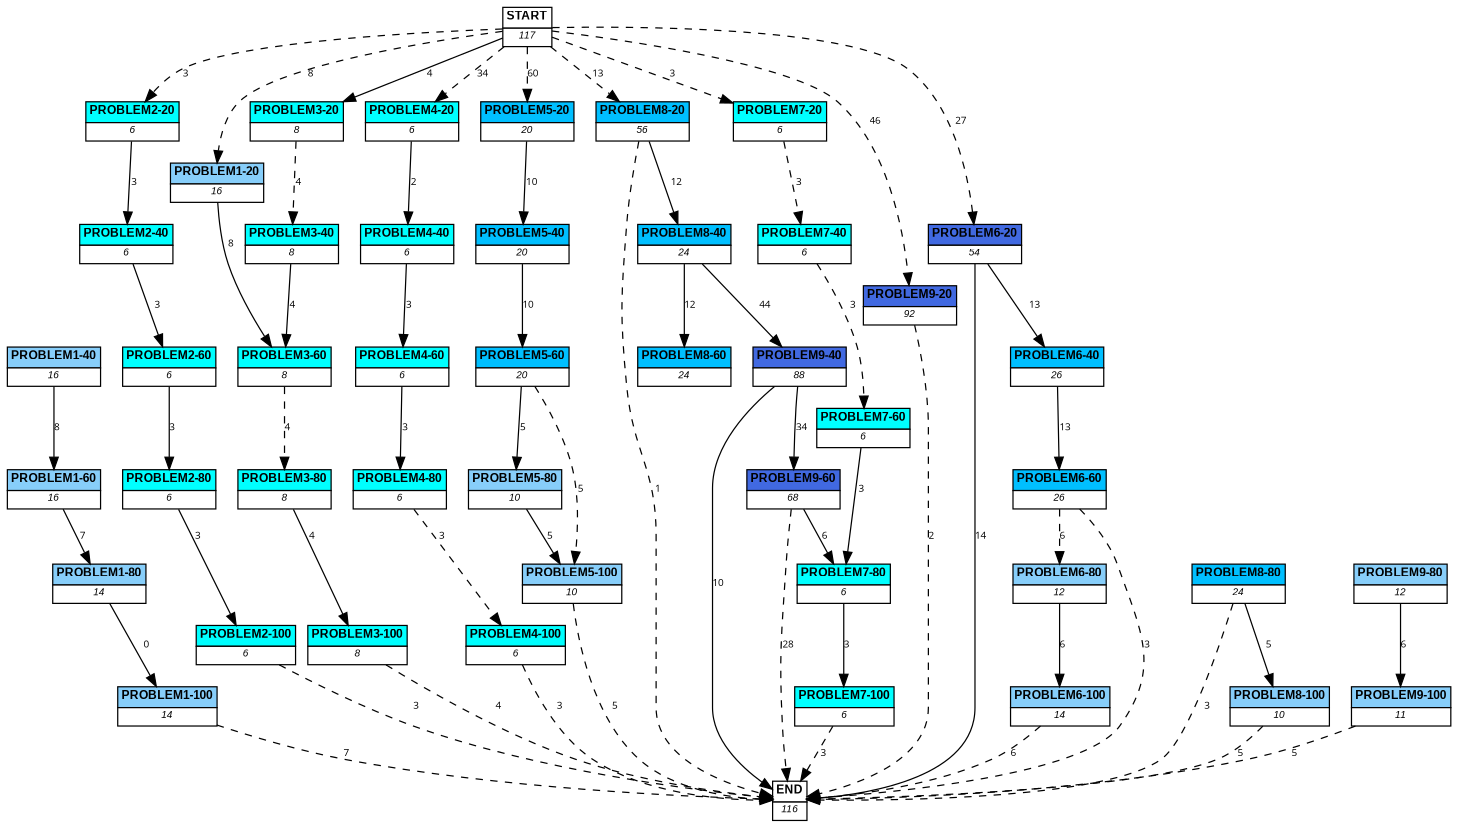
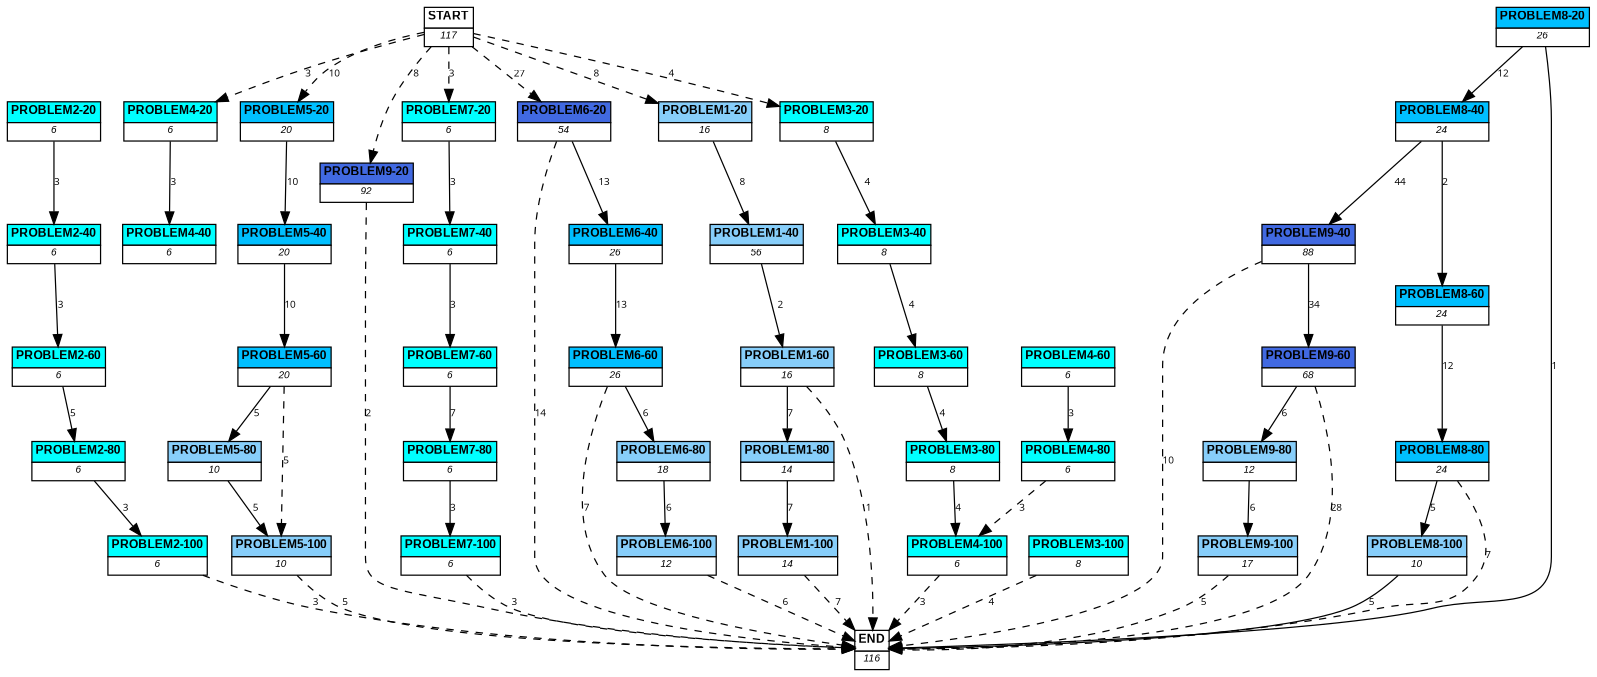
  digraph {
    fontname="Open Sans"
    node [fontname="Open Sans" shape=plain]
    edge [fontname="Open Sans" fontsize=8 labelfloat=false]
    n1 [label=<<table border="0" cellborder="1" cellspacing="0"><tr><td bgcolor="aqua"><FONT face="Arial" POINT-SIZE="10"><b>PROBLEM2-20</b></FONT></td></tr><tr><td bgcolor="white"><FONT face="Arial" POINT-SIZE="8"><i>6</i></FONT></td></tr></table>>]
    n2 [label=<<table border="0" cellborder="1" cellspacing="0"><tr><td bgcolor="aqua"><FONT face="Arial" POINT-SIZE="10"><b>PROBLEM2-40</b></FONT></td></tr><tr><td bgcolor="white"><FONT face="Arial" POINT-SIZE="8"><i>6</i></FONT></td></tr></table>>]
    n3 [label=<<table border="0" cellborder="1" cellspacing="0"><tr><td bgcolor="aqua"><FONT face="Arial" POINT-SIZE="10"><b>PROBLEM2-60</b></FONT></td></tr><tr><td bgcolor="white"><FONT face="Arial" POINT-SIZE="8"><i>6</i></FONT></td></tr></table>>]
    n4 [label=<<table border="0" cellborder="1" cellspacing="0"><tr><td bgcolor="aqua"><FONT face="Arial" POINT-SIZE="10"><b>PROBLEM2-80</b></FONT></td></tr><tr><td bgcolor="white"><FONT face="Arial" POINT-SIZE="8"><i>6</i></FONT></td></tr></table>>]
    n5 [label=<<table border="0" cellborder="1" cellspacing="0"><tr><td bgcolor="aqua"><FONT face="Arial" POINT-SIZE="10"><b>PROBLEM2-100</b></FONT></td></tr><tr><td bgcolor="white"><FONT face="Arial" POINT-SIZE="8"><i>6</i></FONT></td></tr></table>>]
    n6 [label=<<table border="0" cellborder="1" cellspacing="0"><tr><td bgcolor="white"><FONT face="Arial" POINT-SIZE="10"><b>END</b></FONT></td></tr><tr><td bgcolor="white"><FONT face="Arial" POINT-SIZE="8"><i>116</i></FONT></td></tr></table>>]
    n7 [label=<<table border="0" cellborder="1" cellspacing="0"><tr><td bgcolor="lightskyblue"><FONT face="Arial" POINT-SIZE="10"><b>PROBLEM1-20</b></FONT></td></tr><tr><td bgcolor="white"><FONT face="Arial" POINT-SIZE="8"><i>16</i></FONT></td></tr></table>>]
-   n8 [label=<<table border="0" cellborder="1" cellspacing="0"><tr><td bgcolor="lightskyblue"><FONT face="Arial" POINT-SIZE="10"><b>PROBLEM1-40</b></FONT></td></tr><tr><td bgcolor="white"><FONT face="Arial" POINT-SIZE="8"><i>16</i></FONT></td></tr></table>>]
+   n8 [label=<<table border="0" cellborder="1" cellspacing="0"><tr><td bgcolor="lightskyblue"><FONT face="Arial" POINT-SIZE="10"><b>PROBLEM1-40</b></FONT></td></tr><tr><td bgcolor="white"><FONT face="Arial" POINT-SIZE="8"><i>56</i></FONT></td></tr></table>>]
    n9 [label=<<table border="0" cellborder="1" cellspacing="0"><tr><td bgcolor="lightskyblue"><FONT face="Arial" POINT-SIZE="10"><b>PROBLEM1-60</b></FONT></td></tr><tr><td bgcolor="white"><FONT face="Arial" POINT-SIZE="8"><i>16</i></FONT></td></tr></table>>]
    n10 [label=<<table border="0" cellborder="1" cellspacing="0"><tr><td bgcolor="lightskyblue"><FONT face="Arial" POINT-SIZE="10"><b>PROBLEM1-80</b></FONT></td></tr><tr><td bgcolor="white"><FONT face="Arial" POINT-SIZE="8"><i>14</i></FONT></td></tr></table>>]
    n11 [label=<<table border="0" cellborder="1" cellspacing="0"><tr><td bgcolor="lightskyblue"><FONT face="Arial" POINT-SIZE="10"><b>PROBLEM1-100</b></FONT></td></tr><tr><td bgcolor="white"><FONT face="Arial" POINT-SIZE="8"><i>14</i></FONT></td></tr></table>>]
    n12 [label=<<table border="0" cellborder="1" cellspacing="0"><tr><td bgcolor="aqua"><FONT face="Arial" POINT-SIZE="10"><b>PROBLEM3-20</b></FONT></td></tr><tr><td bgcolor="white"><FONT face="Arial" POINT-SIZE="8"><i>8</i></FONT></td></tr></table>>]
    n13 [label=<<table border="0" cellborder="1" cellspacing="0"><tr><td bgcolor="aqua"><FONT face="Arial" POINT-SIZE="10"><b>PROBLEM3-40</b></FONT></td></tr><tr><td bgcolor="white"><FONT face="Arial" POINT-SIZE="8"><i>8</i></FONT></td></tr></table>>]
    n14 [label=<<table border="0" cellborder="1" cellspacing="0"><tr><td bgcolor="aqua"><FONT face="Arial" POINT-SIZE="10"><b>PROBLEM3-60</b></FONT></td></tr><tr><td bgcolor="white"><FONT face="Arial" POINT-SIZE="8"><i>8</i></FONT></td></tr></table>>]
    n15 [label=<<table border="0" cellborder="1" cellspacing="0"><tr><td bgcolor="aqua"><FONT face="Arial" POINT-SIZE="10"><b>PROBLEM3-80</b></FONT></td></tr><tr><td bgcolor="white"><FONT face="Arial" POINT-SIZE="8"><i>8</i></FONT></td></tr></table>>]
    n16 [label=<<table border="0" cellborder="1" cellspacing="0"><tr><td bgcolor="aqua"><FONT face="Arial" POINT-SIZE="10"><b>PROBLEM3-100</b></FONT></td></tr><tr><td bgcolor="white"><FONT face="Arial" POINT-SIZE="8"><i>8</i></FONT></td></tr></table>>]
    n17 [label=<<table border="0" cellborder="1" cellspacing="0"><tr><td bgcolor="aqua"><FONT face="Arial" POINT-SIZE="10"><b>PROBLEM4-20</b></FONT></td></tr><tr><td bgcolor="white"><FONT face="Arial" POINT-SIZE="8"><i>6</i></FONT></td></tr></table>>]
    n18 [label=<<table border="0" cellborder="1" cellspacing="0"><tr><td bgcolor="aqua"><FONT face="Arial" POINT-SIZE="10"><b>PROBLEM4-40</b></FONT></td></tr><tr><td bgcolor="white"><FONT face="Arial" POINT-SIZE="8"><i>6</i></FONT></td></tr></table>>]
    n19 [label=<<table border="0" cellborder="1" cellspacing="0"><tr><td bgcolor="aqua"><FONT face="Arial" POINT-SIZE="10"><b>PROBLEM4-60</b></FONT></td></tr><tr><td bgcolor="white"><FONT face="Arial" POINT-SIZE="8"><i>6</i></FONT></td></tr></table>>]
    n20 [label=<<table border="0" cellborder="1" cellspacing="0"><tr><td bgcolor="aqua"><FONT face="Arial" POINT-SIZE="10"><b>PROBLEM4-80</b></FONT></td></tr><tr><td bgcolor="white"><FONT face="Arial" POINT-SIZE="8"><i>6</i></FONT></td></tr></table>>]
    n21 [label=<<table border="0" cellborder="1" cellspacing="0"><tr><td bgcolor="aqua"><FONT face="Arial" POINT-SIZE="10"><b>PROBLEM4-100</b></FONT></td></tr><tr><td bgcolor="white"><FONT face="Arial" POINT-SIZE="8"><i>6</i></FONT></td></tr></table>>]
    n22 [label=<<table border="0" cellborder="1" cellspacing="0"><tr><td bgcolor="deepskyblue"><FONT face="Arial" POINT-SIZE="10"><b>PROBLEM5-20</b></FONT></td></tr><tr><td bgcolor="white"><FONT face="Arial" POINT-SIZE="8"><i>20</i></FONT></td></tr></table>>]
    n23 [label=<<table border="0" cellborder="1" cellspacing="0"><tr><td bgcolor="deepskyblue"><FONT face="Arial" POINT-SIZE="10"><b>PROBLEM5-40</b></FONT></td></tr><tr><td bgcolor="white"><FONT face="Arial" POINT-SIZE="8"><i>20</i></FONT></td></tr></table>>]
    n24 [label=<<table border="0" cellborder="1" cellspacing="0"><tr><td bgcolor="deepskyblue"><FONT face="Arial" POINT-SIZE="10"><b>PROBLEM5-60</b></FONT></td></tr><tr><td bgcolor="white"><FONT face="Arial" POINT-SIZE="8"><i>20</i></FONT></td></tr></table>>]
    n25 [label=<<table border="0" cellborder="1" cellspacing="0"><tr><td bgcolor="lightskyblue"><FONT face="Arial" POINT-SIZE="10"><b>PROBLEM5-80</b></FONT></td></tr><tr><td bgcolor="white"><FONT face="Arial" POINT-SIZE="8"><i>10</i></FONT></td></tr></table>>]
    n26 [label=<<table border="0" cellborder="1" cellspacing="0"><tr><td bgcolor="lightskyblue"><FONT face="Arial" POINT-SIZE="10"><b>PROBLEM5-100</b></FONT></td></tr><tr><td bgcolor="white"><FONT face="Arial" POINT-SIZE="8"><i>10</i></FONT></td></tr></table>>]
-   n27 [label=<<table border="0" cellborder="1" cellspacing="0"><tr><td bgcolor="deepskyblue"><FONT face="Arial" POINT-SIZE="10"><b>PROBLEM8-20</b></FONT></td></tr><tr><td bgcolor="white"><FONT face="Arial" POINT-SIZE="8"><i>56</i></FONT></td></tr></table>>]
+   n27 [label=<<table border="0" cellborder="1" cellspacing="0"><tr><td bgcolor="deepskyblue"><FONT face="Arial" POINT-SIZE="10"><b>PROBLEM8-20</b></FONT></td></tr><tr><td bgcolor="white"><FONT face="Arial" POINT-SIZE="8"><i>26</i></FONT></td></tr></table>>]
    n28 [label=<<table border="0" cellborder="1" cellspacing="0"><tr><td bgcolor="deepskyblue"><FONT face="Arial" POINT-SIZE="10"><b>PROBLEM8-40</b></FONT></td></tr><tr><td bgcolor="white"><FONT face="Arial" POINT-SIZE="8"><i>24</i></FONT></td></tr></table>>]
    n29 [label=<<table border="0" cellborder="1" cellspacing="0"><tr><td bgcolor="deepskyblue"><FONT face="Arial" POINT-SIZE="10"><b>PROBLEM8-60</b></FONT></td></tr><tr><td bgcolor="white"><FONT face="Arial" POINT-SIZE="8"><i>24</i></FONT></td></tr></table>>]
    n30 [label=<<table border="0" cellborder="1" cellspacing="0"><tr><td bgcolor="royalblue"><FONT face="Arial" POINT-SIZE="10"><b>PROBLEM9-40</b></FONT></td></tr><tr><td bgcolor="white"><FONT face="Arial" POINT-SIZE="8"><i>88</i></FONT></td></tr></table>>]
    n31 [label=<<table border="0" cellborder="1" cellspacing="0"><tr><td bgcolor="deepskyblue"><FONT face="Arial" POINT-SIZE="10"><b>PROBLEM8-80</b></FONT></td></tr><tr><td bgcolor="white"><FONT face="Arial" POINT-SIZE="8"><i>24</i></FONT></td></tr></table>>]
    n32 [label=<<table border="0" cellborder="1" cellspacing="0"><tr><td bgcolor="lightskyblue"><FONT face="Arial" POINT-SIZE="10"><b>PROBLEM8-100</b></FONT></td></tr><tr><td bgcolor="white"><FONT face="Arial" POINT-SIZE="8"><i>10</i></FONT></td></tr></table>>]
    n33 [label=<<table border="0" cellborder="1" cellspacing="0"><tr><td bgcolor="royalblue"><FONT face="Arial" POINT-SIZE="10"><b>PROBLEM9-20</b></FONT></td></tr><tr><td bgcolor="white"><FONT face="Arial" POINT-SIZE="8"><i>92</i></FONT></td></tr></table>>]
    n34 [label=<<table border="0" cellborder="1" cellspacing="0"><tr><td bgcolor="royalblue"><FONT face="Arial" POINT-SIZE="10"><b>PROBLEM9-60</b></FONT></td></tr><tr><td bgcolor="white"><FONT face="Arial" POINT-SIZE="8"><i>68</i></FONT></td></tr></table>>]
    n35 [label=<<table border="0" cellborder="1" cellspacing="0"><tr><td bgcolor="lightskyblue"><FONT face="Arial" POINT-SIZE="10"><b>PROBLEM9-80</b></FONT></td></tr><tr><td bgcolor="white"><FONT face="Arial" POINT-SIZE="8"><i>12</i></FONT></td></tr></table>>]
-   n36 [label=<<table border="0" cellborder="1" cellspacing="0"><tr><td bgcolor="lightskyblue"><FONT face="Arial" POINT-SIZE="10"><b>PROBLEM9-100</b></FONT></td></tr><tr><td bgcolor="white"><FONT face="Arial" POINT-SIZE="8"><i>11</i></FONT></td></tr></table>>]
+   n36 [label=<<table border="0" cellborder="1" cellspacing="0"><tr><td bgcolor="lightskyblue"><FONT face="Arial" POINT-SIZE="10"><b>PROBLEM9-100</b></FONT></td></tr><tr><td bgcolor="white"><FONT face="Arial" POINT-SIZE="8"><i>17</i></FONT></td></tr></table>>]
    n37 [label=<<table border="0" cellborder="1" cellspacing="0"><tr><td bgcolor="aqua"><FONT face="Arial" POINT-SIZE="10"><b>PROBLEM7-20</b></FONT></td></tr><tr><td bgcolor="white"><FONT face="Arial" POINT-SIZE="8"><i>6</i></FONT></td></tr></table>>]
    n38 [label=<<table border="0" cellborder="1" cellspacing="0"><tr><td bgcolor="aqua"><FONT face="Arial" POINT-SIZE="10"><b>PROBLEM7-40</b></FONT></td></tr><tr><td bgcolor="white"><FONT face="Arial" POINT-SIZE="8"><i>6</i></FONT></td></tr></table>>]
    n39 [label=<<table border="0" cellborder="1" cellspacing="0"><tr><td bgcolor="aqua"><FONT face="Arial" POINT-SIZE="10"><b>PROBLEM7-60</b></FONT></td></tr><tr><td bgcolor="white"><FONT face="Arial" POINT-SIZE="8"><i>6</i></FONT></td></tr></table>>]
    n40 [label=<<table border="0" cellborder="1" cellspacing="0"><tr><td bgcolor="aqua"><FONT face="Arial" POINT-SIZE="10"><b>PROBLEM7-80</b></FONT></td></tr><tr><td bgcolor="white"><FONT face="Arial" POINT-SIZE="8"><i>6</i></FONT></td></tr></table>>]
    n41 [label=<<table border="0" cellborder="1" cellspacing="0"><tr><td bgcolor="aqua"><FONT face="Arial" POINT-SIZE="10"><b>PROBLEM7-100</b></FONT></td></tr><tr><td bgcolor="white"><FONT face="Arial" POINT-SIZE="8"><i>6</i></FONT></td></tr></table>>]
    n42 [label=<<table border="0" cellborder="1" cellspacing="0"><tr><td bgcolor="royalblue"><FONT face="Arial" POINT-SIZE="10"><b>PROBLEM6-20</b></FONT></td></tr><tr><td bgcolor="white"><FONT face="Arial" POINT-SIZE="8"><i>54</i></FONT></td></tr></table>>]
    n43 [label=<<table border="0" cellborder="1" cellspacing="0"><tr><td bgcolor="deepskyblue"><FONT face="Arial" POINT-SIZE="10"><b>PROBLEM6-40</b></FONT></td></tr><tr><td bgcolor="white"><FONT face="Arial" POINT-SIZE="8"><i>26</i></FONT></td></tr></table>>]
    n44 [label=<<table border="0" cellborder="1" cellspacing="0"><tr><td bgcolor="deepskyblue"><FONT face="Arial" POINT-SIZE="10"><b>PROBLEM6-60</b></FONT></td></tr><tr><td bgcolor="white"><FONT face="Arial" POINT-SIZE="8"><i>26</i></FONT></td></tr></table>>]
-   n45 [label=<<table border="0" cellborder="1" cellspacing="0"><tr><td bgcolor="lightskyblue"><FONT face="Arial" POINT-SIZE="10"><b>PROBLEM6-80</b></FONT></td></tr><tr><td bgcolor="white"><FONT face="Arial" POINT-SIZE="8"><i>12</i></FONT></td></tr></table>>]
-   n46 [label=<<table border="0" cellborder="1" cellspacing="0"><tr><td bgcolor="lightskyblue"><FONT face="Arial" POINT-SIZE="10"><b>PROBLEM6-100</b></FONT></td></tr><tr><td bgcolor="white"><FONT face="Arial" POINT-SIZE="8"><i>14</i></FONT></td></tr></table>>]
+   n45 [label=<<table border="0" cellborder="1" cellspacing="0"><tr><td bgcolor="lightskyblue"><FONT face="Arial" POINT-SIZE="10"><b>PROBLEM6-80</b></FONT></td></tr><tr><td bgcolor="white"><FONT face="Arial" POINT-SIZE="8"><i>18</i></FONT></td></tr></table>>]
+   n46 [label=<<table border="0" cellborder="1" cellspacing="0"><tr><td bgcolor="lightskyblue"><FONT face="Arial" POINT-SIZE="10"><b>PROBLEM6-100</b></FONT></td></tr><tr><td bgcolor="white"><FONT face="Arial" POINT-SIZE="8"><i>12</i></FONT></td></tr></table>>]
    n47 [label=<<table border="0" cellborder="1" cellspacing="0"><tr><td bgcolor="white"><FONT face="Arial" POINT-SIZE="10"><b>START</b></FONT></td></tr><tr><td bgcolor="white"><FONT face="Arial" POINT-SIZE="8"><i>117</i></FONT></td></tr></table>>]
    n1 -> n2 [label=3]
    n2 -> n3 [label=3]
-   n3 -> n4 [label=3]
+   n3 -> n4 [label=5]
    n4 -> n5 [label=3]
    n5 -> n6 [label=3 style=dashed]
-   n7 -> n14 [label=8]
-   n8 -> n9 [label=8]
+   n7 -> n8 [label=8]
+   n8 -> n9 [label=2]
+   n9 -> n6 [label=1 style=dashed]
    n9 -> n10 [label=7]
-   n10 -> n11 [label=0]
+   n10 -> n11 [label=7]
    n11 -> n6 [label=7 style=dashed]
-   n12 -> n13 [label=4 style=dashed]
+   n12 -> n13 [label=4]
    n13 -> n14 [label=4]
-   n14 -> n15 [label=4 style=dashed]
-   n15 -> n16 [label=4]
+   n14 -> n15 [label=4]
+   n15 -> n21 [label=4]
    n16 -> n6 [label=4 style=dashed]
-   n17 -> n18 [label=2]
-   n18 -> n19 [label=3]
+   n17 -> n18 [label=3]
    n19 -> n20 [label=3]
    n20 -> n21 [label=3 style=dashed]
    n21 -> n6 [label=3 style=dashed]
    n22 -> n23 [label=10]
    n23 -> n24 [label=10]
    n24 -> n25 [label=5]
    n24 -> n26 [label=5 style=dashed]
    n25 -> n26 [label=5]
    n26 -> n6 [label=5 style=dashed]
-   n27 -> n6 [label=1 style=dashed]
+   n27 -> n6 [label=1 style=solid]
    n27 -> n28 [label=12]
-   n28 -> n29 [label=12]
+   n28 -> n29 [label=2]
    n28 -> n30 [label=44]
-   n30 -> n6 [label=10 style=solid]
+   n29 -> n31 [label=12]
+   n30 -> n6 [label=10 style=dashed]
    n30 -> n34 [label=34]
-   n31 -> n6 [label=3 style=dashed]
+   n31 -> n6 [label=7 style=dashed]
    n31 -> n32 [label=5]
-   n32 -> n6 [label=5 style=dashed]
+   n32 -> n6 [label=5 style=solid]
    n33 -> n6 [label=2 style=dashed]
    n34 -> n6 [label=28 style=dashed]
-   n34 -> n40 [label=6]
+   n34 -> n35 [label=6]
    n35 -> n36 [label=6]
    n36 -> n6 [label=5 style=dashed]
-   n37 -> n38 [label=3 style=dashed]
-   n38 -> n39 [label=3 style=dashed]
-   n39 -> n40 [label=3]
+   n37 -> n38 [label=3]
+   n38 -> n39 [label=3]
+   n39 -> n40 [label=7]
    n40 -> n41 [label=3]
    n41 -> n6 [label=3 style=dashed]
-   n42 -> n6 [label=14 style=solid]
+   n42 -> n6 [label=14 style=dashed]
    n42 -> n43 [label=13]
    n43 -> n44 [label=13]
-   n44 -> n6 [label=3 style=dashed]
-   n44 -> n45 [label=6 style=dashed]
+   n44 -> n6 [label=7 style=dashed]
+   n44 -> n45 [label=6]
    n45 -> n46 [label=6]
    n46 -> n6 [label=6 style=dashed]
-   n47 -> n1 [label=3 style=dashed]
    n47 -> n7 [label=8 style=dashed]
-   n47 -> n12 [label=4 style=solid]
-   n47 -> n17 [label=34 style=dashed]
-   n47 -> n22 [label=60 style=dashed]
-   n47 -> n27 [label=13 style=dashed]
-   n47 -> n33 [label=46 style=dashed]
+   n47 -> n12 [label=4 style=dashed]
+   n47 -> n17 [label=3 style=dashed]
+   n47 -> n22 [label=10 style=dashed]
+   n47 -> n33 [label=8 style=dashed]
    n47 -> n37 [label=3 style=dashed]
    n47 -> n42 [label=27 style=dashed]
  }
